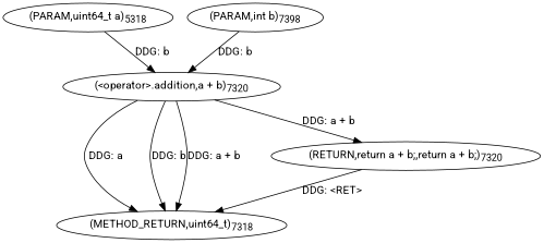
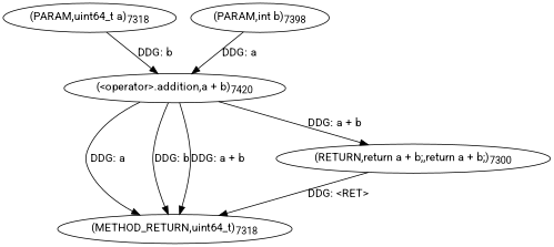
  digraph {
    fontname=Roboto
    node [fontname=Roboto]
    edge [fontname=Roboto]
-   n1 [label=<(PARAM,uint64_t a)<SUB>5318</SUB>>]
-   n2 [label=<(&lt;operator&gt;.addition,a + b)<SUB>7320</SUB>>]
+   n1 [label=<(PARAM,uint64_t a)<SUB>7318</SUB>>]
+   n2 [label=<(&lt;operator&gt;.addition,a + b)<SUB>7420</SUB>>]
    n3 [label=<(PARAM,int b)<SUB>7398</SUB>>]
    n4 [label=<(METHOD_RETURN,uint64_t)<SUB>7318</SUB>>]
-   n5 [label=<(RETURN,return a + b;,return a + b;)<SUB>7320</SUB>>]
+   n5 [label=<(RETURN,return a + b;,return a + b;)<SUB>7300</SUB>>]
    n1 -> n2 [label="DDG: b"]
    n2 -> n4 [label="DDG: a"]
    n2 -> n4 [label="DDG: b"]
    n2 -> n4 [label="DDG: a + b"]
    n2 -> n5 [label="DDG: a + b"]
-   n3 -> n2 [label="DDG: b"]
+   n3 -> n2 [label="DDG: a"]
    n5 -> n4 [label="DDG: &lt;RET&gt;"]
  }
